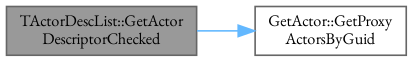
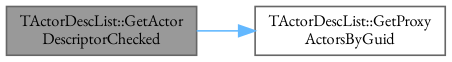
  digraph {
    rankdir=LR
    fontname="EB Garamond"
    node [fontname="EB Garamond" fontsize=10 shape=box style=filled]
    n1 [color=gray40 fillcolor=grey60 fontcolor=black height=0.2 label="TActorDescList::GetActor\lDescriptorChecked" width=0.4]
-   n2 [color=grey40 fillcolor=white height=0.2 label="GetActor::GetProxy\lActorsByGuid" width=0.4]
+   n2 [color=grey40 fillcolor=white height=0.2 label="TActorDescList::GetProxy\lActorsByGuid" width=0.4]
    n1 -> n2 [color=steelblue1 fontname="EB Garamond" fontsize=10 labelfontname=Helvetica labelfontsize=10 style=solid]
  }
